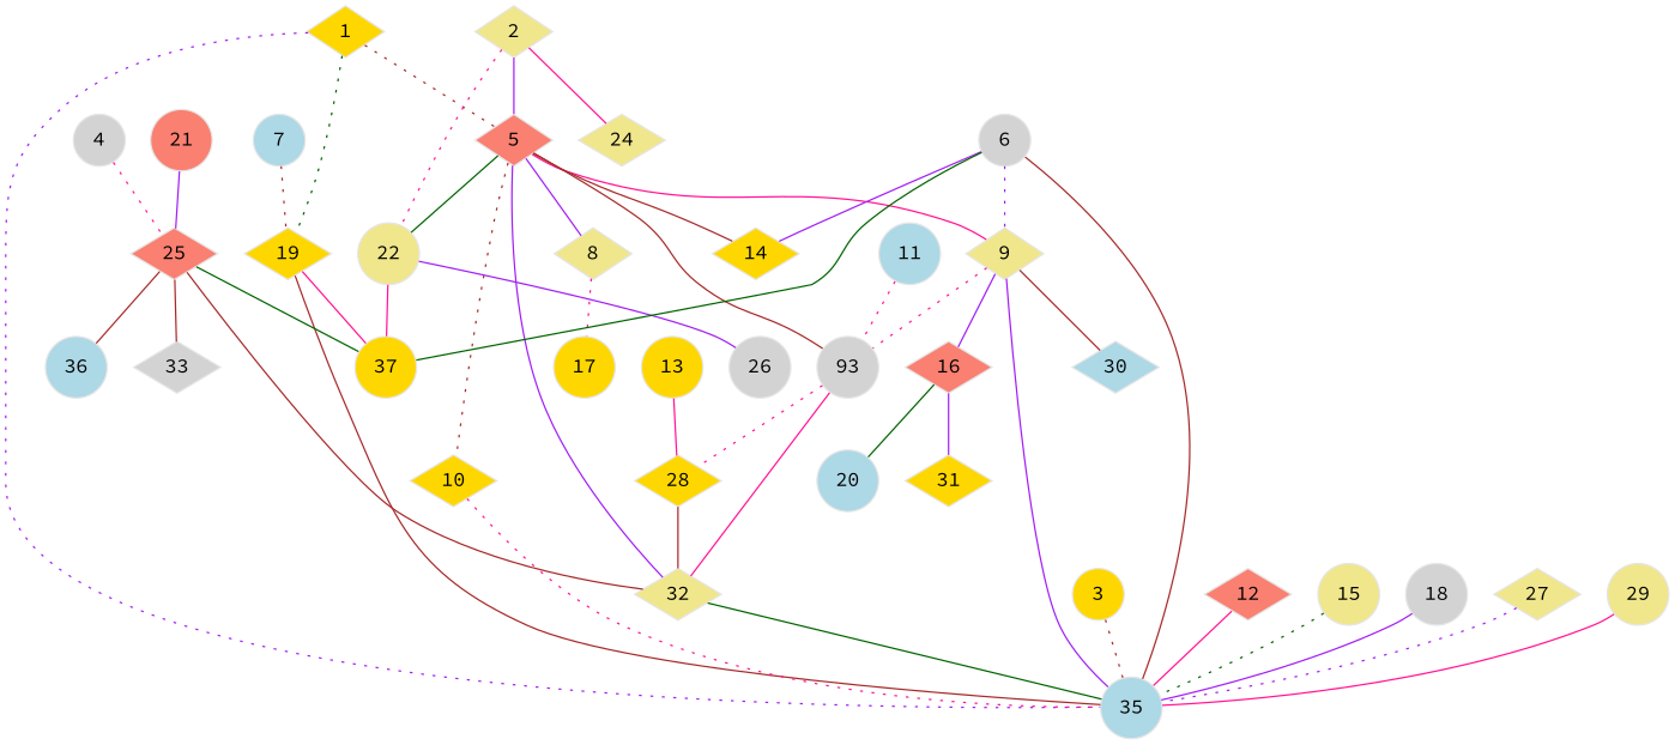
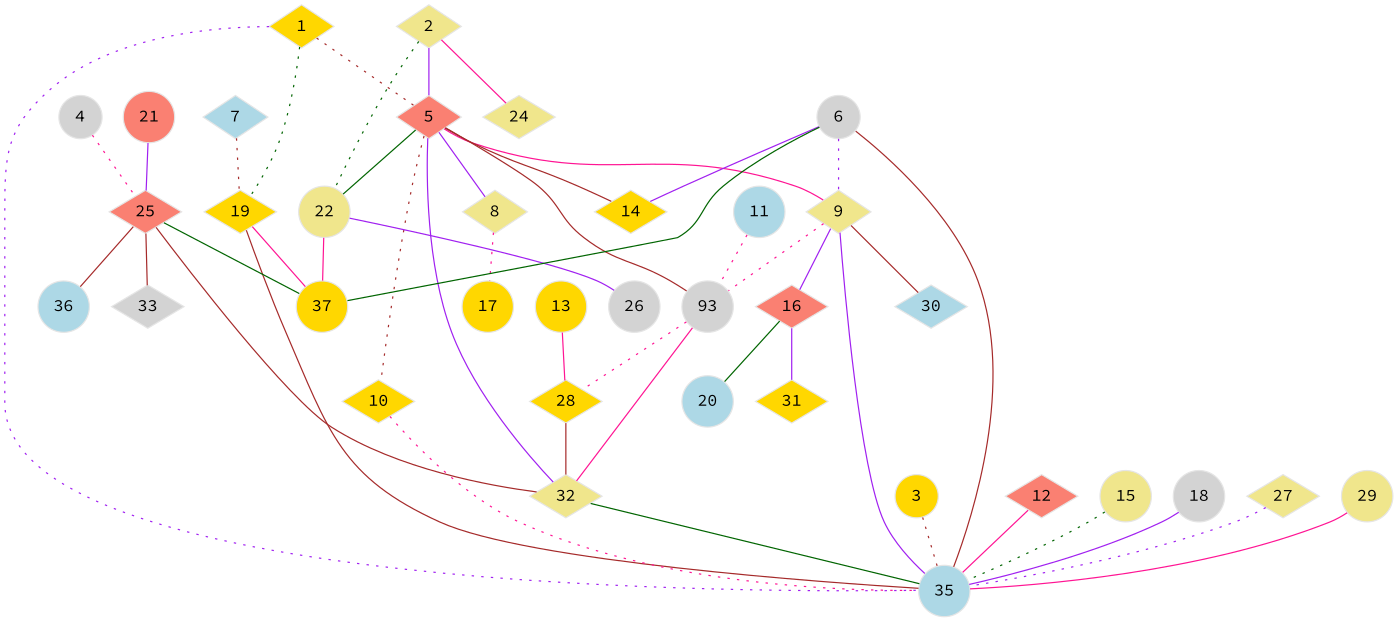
  graph {
    fontname="Source Code Pro"
    node [color=gray90 fillcolor=gold fontname="Source Code Pro" shape=diamond style=filled]
    edge [color=deeppink fontname="Source Code Pro" style=solid weight=1.0]
    5 [fillcolor=salmon]
    1
    19
    35 [fillcolor=lightblue shape=circle]
    22 [fillcolor=khaki shape=circle]
    8 [fillcolor=khaki]
    9 [fillcolor=khaki]
    10
    14
    n10 [fillcolor=lightgrey label=93 shape=circle]
    32 [fillcolor=khaki]
    37 [shape=circle]
    2 [fillcolor=khaki]
    24 [fillcolor=khaki]
    26 [fillcolor=lightgrey shape=circle]
    3 [shape=circle]
    4 [fillcolor=lightgrey shape=circle]
    25 [fillcolor=salmon]
    33 [fillcolor=lightgrey]
    36 [fillcolor=lightblue shape=circle]
    17 [shape=circle]
    16 [fillcolor=salmon]
    30 [fillcolor=lightblue]
    28
    6 [fillcolor=lightgrey shape=circle]
-   7 [fillcolor=lightblue shape=circle]
+   7 [fillcolor=lightblue]
    20 [fillcolor=lightblue shape=circle]
    31
    11 [fillcolor=lightblue shape=circle]
    12 [fillcolor=salmon]
    13 [shape=circle]
    15 [fillcolor=khaki shape=circle]
    18 [fillcolor=lightgrey shape=circle]
    21 [fillcolor=salmon shape=circle]
    27 [fillcolor=khaki]
    29 [fillcolor=khaki shape=circle]
    5 -- 22 [color=darkgreen]
    5 -- 8 [color=purple]
    5 -- 9
    5 -- 10 [color=brown style=dotted]
    5 -- 14 [color=brown]
    5 -- n10 [color=brown]
    5 -- 32 [color=purple]
    1 -- 5 [color=brown style=dotted]
    1 -- 19 [color=darkgreen style=dotted]
    1 -- 35 [color=purple style=dotted]
    19 -- 35 [color=brown]
    19 -- 37
    22 -- 37
    22 -- 26 [color=purple]
    8 -- 17 [style=dotted]
    9 -- 35 [color=purple]
    9 -- n10 [style=dotted]
    9 -- 16 [color=purple]
    9 -- 30 [color=brown]
    10 -- 35 [style=dotted]
    n10 -- 32
    n10 -- 28 [style=dotted]
    32 -- 35 [color=darkgreen]
    2 -- 5 [color=purple]
-   2 -- 22 [style=dotted]
+   2 -- 22 [color=darkgreen style=dotted]
    2 -- 24
    3 -- 35 [color=brown style=dotted]
    4 -- 25 [style=dotted]
    25 -- 32 [color=brown]
    25 -- 37 [color=darkgreen weight=2.0]
    25 -- 33 [color=brown]
    25 -- 36 [color=brown]
    16 -- 20 [color=darkgreen]
    16 -- 31 [color=purple]
    28 -- 32 [color=brown]
    6 -- 35 [color=brown]
    6 -- 9 [color=purple style=dotted weight=2.0]
    6 -- 14 [color=purple]
    6 -- 37 [color=darkgreen]
    7 -- 19 [color=brown style=dotted]
    11 -- n10 [style=dotted]
    12 -- 35
    13 -- 28
    15 -- 35 [color=darkgreen style=dotted]
    18 -- 35 [color=purple]
    21 -- 25 [color=purple]
    27 -- 35 [color=purple style=dotted]
    29 -- 35
  }
